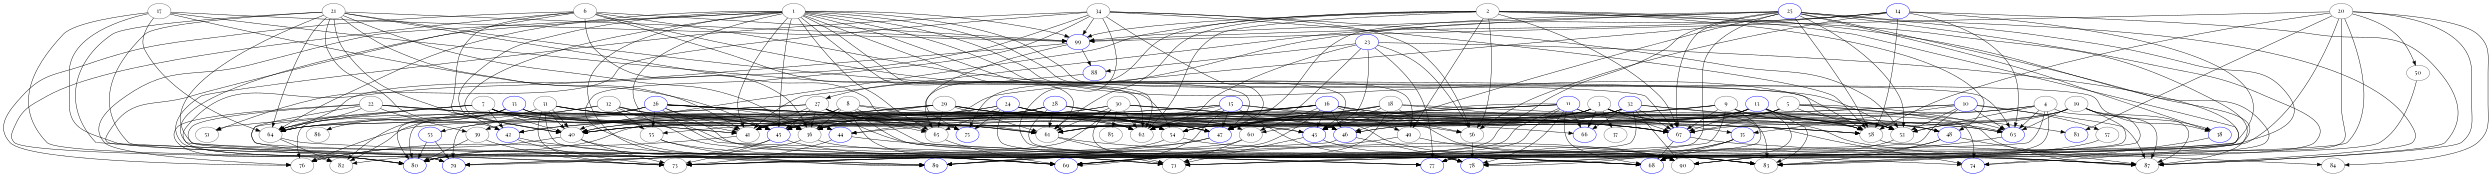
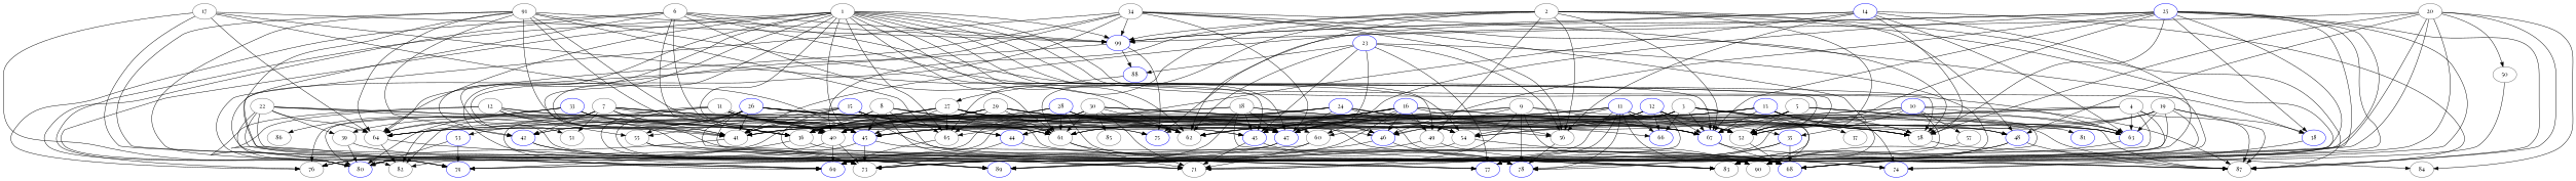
  digraph {
    fontname="Playfair Display"
    node [alpha=0.01 color=gray40 fontname="Playfair Display"]
    edge [fontname="Playfair Display"]
    1 [alpha=0.09]
    38 [alpha=0.12 color=blue]
    40 [alpha=0.17]
    41 [alpha=0.18]
    42 [alpha=0.06 color=blue]
    43 [alpha=0.19 color=blue]
    45 [alpha=0.19 color=blue]
    47 [alpha=0.12 color=blue]
    49 [alpha=0.07]
    58
    n11 [alpha=0.04 color=blue label=99]
    61 [alpha=0.04]
    62 [alpha=0.15]
    63 [alpha=0.19 color=blue]
    64 [alpha=0.04]
    65 [alpha=0.13]
    68 [alpha=0.03 color=blue]
    71 [alpha=0.14]
    76 [alpha=0.13]
    80 [alpha=0.03 color=blue]
    74 [alpha=0.13 color=blue]
    73 [alpha=0.04]
    69 [alpha=0.12 color=blue]
    89 [color=blue]
    78 [alpha=0.04 color=blue]
    90 [alpha=0.19]
    82 [alpha=0.09]
    83 [alpha=0.07]
    84 [alpha=0.12]
    79 [alpha=0.14 color=blue]
    75 [alpha=0.04 color=blue]
    88 [alpha=0.02 color=blue]
    27 [alpha=0.15]
    2 [alpha=0.17]
    48 [alpha=0.09 color=blue]
    56 [alpha=0.10]
    67 [alpha=0.13 color=blue]
    77 [alpha=0.07 color=blue]
    87 [alpha=0.07]
    3 [alpha=0.08]
    37
    54 [alpha=0.19]
    66 [alpha=0.08 color=blue]
    4 [alpha=0.13]
    36 [alpha=0.02]
    52 [alpha=0.03]
    5 [alpha=0.18]
    81 [alpha=0.11 color=blue]
    6 [alpha=0.03]
    7 [alpha=0.02]
    51 [alpha=0.09]
    8
    46 [alpha=0.10 color=blue]
    9
    10 [color=blue]
    35 [alpha=0.02 color=blue]
    57 [alpha=0.13]
    11 [alpha=0.13 color=blue]
    12 [alpha=0.08]
    55 [alpha=0.03]
    13 [alpha=0.14 color=blue]
    60 [alpha=0.06]
    14 [alpha=0.19 color=blue]
    44 [alpha=0.02 color=blue]
    15 [color=blue]
    16 [alpha=0.18 color=blue]
    17 [alpha=0.02]
    18 [alpha=0.19]
    19 [alpha=0.06]
    20 [alpha=0.10]
    50 [alpha=0.16]
-   21 [alpha=0.14]
+   21 [alpha=0.14 label=91]
    22 [alpha=0.18]
    39 [alpha=0.15]
    23 [alpha=0.18 color=blue]
    24 [alpha=0.05 color=blue]
    25 [color=blue]
    26 [alpha=0.17 color=blue]
    53 [alpha=0.03 color=blue]
    28 [color=blue]
    29 [alpha=0.05]
    30 [alpha=0.10]
    85 [alpha=0.16]
    31 [alpha=0.17]
    32 [alpha=0.19 color=blue]
    33 [alpha=0.07 color=blue]
    86 [alpha=0.18]
    34 [alpha=0.00]
    1 -> 38
    1 -> 40
    1 -> 41
    1 -> 42
    1 -> 43
    1 -> 45
    1 -> 47
    1 -> 49
    1 -> 58
    1 -> n11
    1 -> 61
    1 -> 62
    1 -> 63
    1 -> 64
    1 -> 65
    1 -> 68
    1 -> 71
    1 -> 76
    1 -> 80
    38 -> 74
    40 -> 76
    40 -> 73
    40 -> 69
    41 -> 76
    42 -> 73
    42 -> 89
    43 -> 71
    43 -> 78
    45 -> 80
    45 -> 73
    45 -> 90
    47 -> 89
    47 -> 82
    49 -> 89
    49 -> 83
    58 -> 84
    n11 -> 79
    n11 -> 75
    n11 -> 88
    61 -> 71
    61 -> 83
    63 -> 90
    64 -> 89
    64 -> 82
    65 -> 69
    88 -> 27
    27 -> 41
    27 -> 45
    27 -> 61
    27 -> 65
    27 -> 76
    27 -> 83
    27 -> 75
    27 -> 54
    27 -> 36
    27 -> 52
    27 -> 39
    2 -> 40
    2 -> 49
    2 -> n11
    2 -> 61
    2 -> 62
    2 -> 65
    2 -> 68
    2 -> 48
    2 -> 56
    2 -> 67
    2 -> 77
    2 -> 87
    48 -> 90
    48 -> 83
    48 -> 87
    56 -> 78
    67 -> 68
    67 -> 87
    3 -> 40
    3 -> 41
    3 -> 47
    3 -> 58
    3 -> 64
    3 -> 74
    3 -> 83
    3 -> 67
    3 -> 87
    3 -> 37
    3 -> 54
    3 -> 66
    54 -> 89
    54 -> 90
    4 -> 63
    4 -> 90
    4 -> 79
    4 -> 87
    4 -> 54
    4 -> 36
    4 -> 52
    36 -> 83
    36 -> 79
    52 -> 68
    5 -> 45
    5 -> 61
    5 -> 63
    5 -> 67
    5 -> 87
    5 -> 36
    5 -> 52
    5 -> 81
    6 -> 40
    6 -> n11
    6 -> 62
    6 -> 76
    6 -> 80
    6 -> 73
    6 -> 67
    6 -> 36
    6 -> 52
    7 -> 40
    7 -> 41
    7 -> 42
    7 -> 45
    7 -> 64
    7 -> 80
    7 -> 75
    7 -> 36
    7 -> 52
    7 -> 51
    8 -> 41
    8 -> 45
    8 -> 61
    8 -> 71
    8 -> 77
    8 -> 87
    8 -> 36
    8 -> 46
    46 -> 73
    46 -> 78
    9 -> 45
    9 -> 58
    9 -> 62
    9 -> 71
    9 -> 74
    9 -> 78
    9 -> 67
    9 -> 46
    10 -> 62
    10 -> 63
    10 -> 73
    10 -> 87
    10 -> 52
    10 -> 46
    10 -> 35
    10 -> 57
    35 -> 68
    35 -> 78
    35 -> 77
    57 -> 83
    11 -> 41
    11 -> 43
    11 -> 62
    11 -> 68
    11 -> 71
    11 -> 69
    11 -> 78
    11 -> 48
    11 -> 54
    11 -> 66
    11 -> 35
    12 -> 41
    12 -> 62
    12 -> 68
    12 -> 80
    12 -> 79
    12 -> 36
    12 -> 55
    55 -> 71
    55 -> 89
    13 -> 40
    13 -> 45
    13 -> 47
    13 -> 58
    13 -> 63
    13 -> 68
    13 -> 83
    13 -> 48
    13 -> 67
    13 -> 60
    60 -> 71
    60 -> 79
    14 -> 58
    14 -> n11
    14 -> 63
    14 -> 73
    14 -> 75
    14 -> 56
    14 -> 87
    14 -> 44
    44 -> 74
    44 -> 73
    15 -> 41
    15 -> 47
    15 -> 61
    15 -> 62
    15 -> 63
    15 -> 69
    15 -> 78
    15 -> 90
    15 -> 55
    16 -> 40
    16 -> 43
    16 -> 49
    16 -> 61
    16 -> 62
    16 -> 63
    16 -> 64
    16 -> 69
    16 -> 56
    16 -> 67
    16 -> 46
    16 -> 60
    16 -> 44
    17 -> 45
    17 -> n11
    17 -> 64
    17 -> 69
    17 -> 79
    17 -> 54
    18 -> 41
    18 -> 43
    18 -> 45
    18 -> 47
    18 -> 69
    18 -> 83
    18 -> 67
    18 -> 52
    19 -> 38
    19 -> 47
    19 -> 63
    19 -> 69
    19 -> 83
    19 -> 67
    19 -> 87
    19 -> 52
    20 -> 58
    20 -> n11
    20 -> 71
    20 -> 73
    20 -> 78
    20 -> 84
-   20 -> 81
+   20 -> 48
    20 -> 87
    20 -> 50
    50 -> 68
    21 -> 40
    21 -> 41
    21 -> 42
    21 -> n11
    21 -> 64
    21 -> 65
    21 -> 73
    21 -> 69
    21 -> 77
    21 -> 36
    21 -> 52
    22 -> 41
    22 -> 47
    22 -> 64
    22 -> 69
    22 -> 82
    22 -> 87
    22 -> 36
    22 -> 39
    39 -> 80
    39 -> 73
    23 -> 43
    23 -> 47
    23 -> 62
    23 -> 83
    23 -> 88
    23 -> 56
    23 -> 77
    24 -> 40
    24 -> 47
    24 -> 58
    24 -> 64
    24 -> 65
    24 -> 68
    24 -> 75
    24 -> 67
    24 -> 54
    25 -> 38
    25 -> 41
    25 -> 47
    25 -> 58
    25 -> n11
    25 -> 68
    25 -> 74
    25 -> 69
    25 -> 89
    25 -> 67
    25 -> 77
    25 -> 87
    25 -> 52
    25 -> 46
    26 -> 41
    26 -> 43
    26 -> 47
    26 -> 61
    26 -> 80
    26 -> 78
    26 -> 82
    26 -> 67
    26 -> 77
    26 -> 55
    26 -> 60
    26 -> 44
    26 -> 53
    53 -> 80
    53 -> 79
    28 -> 42
    28 -> 47
    28 -> 61
    28 -> 68
    28 -> 80
    28 -> 67
    28 -> 36
    28 -> 46
    29 -> 40
    29 -> 41
    29 -> 42
    29 -> 58
    29 -> 61
    29 -> 62
    29 -> 65
    29 -> 54
    29 -> 36
    29 -> 46
    30 -> 40
    30 -> 58
    30 -> 61
    30 -> 62
    30 -> 71
    30 -> 80
    30 -> 56
    30 -> 66
    30 -> 36
    30 -> 85
    31 -> 40
    31 -> 40
    31 -> 43
    31 -> 45
    31 -> 62
    31 -> 73
    31 -> 89
    31 -> 82
    31 -> 44
    32 -> 43
    32 -> 47
    32 -> 58
    32 -> 61
    32 -> 64
    32 -> 80
    32 -> 90
    32 -> 67
    32 -> 66
    32 -> 52
    33 -> 45
    33 -> 61
    33 -> 64
    33 -> 76
    33 -> 48
    33 -> 86
    34 -> 47
    34 -> 58
    34 -> n11
    34 -> 64
    34 -> 68
    34 -> 80
    34 -> 69
    34 -> 56
    34 -> 52
    34 -> 51
  }
